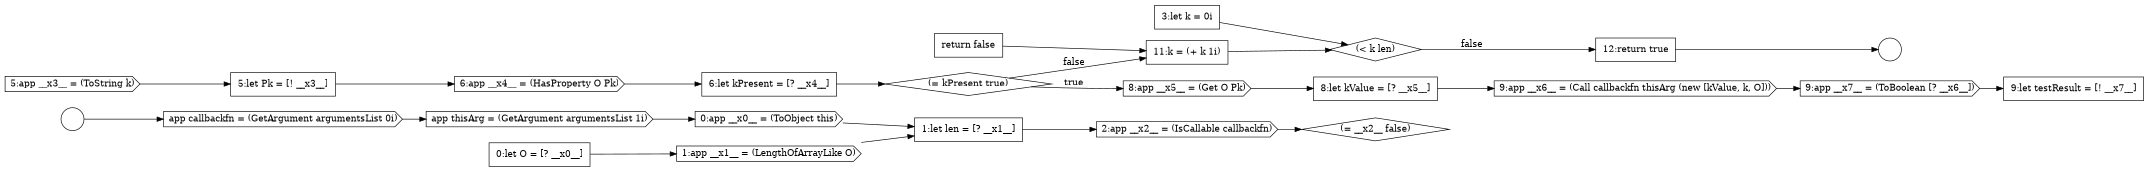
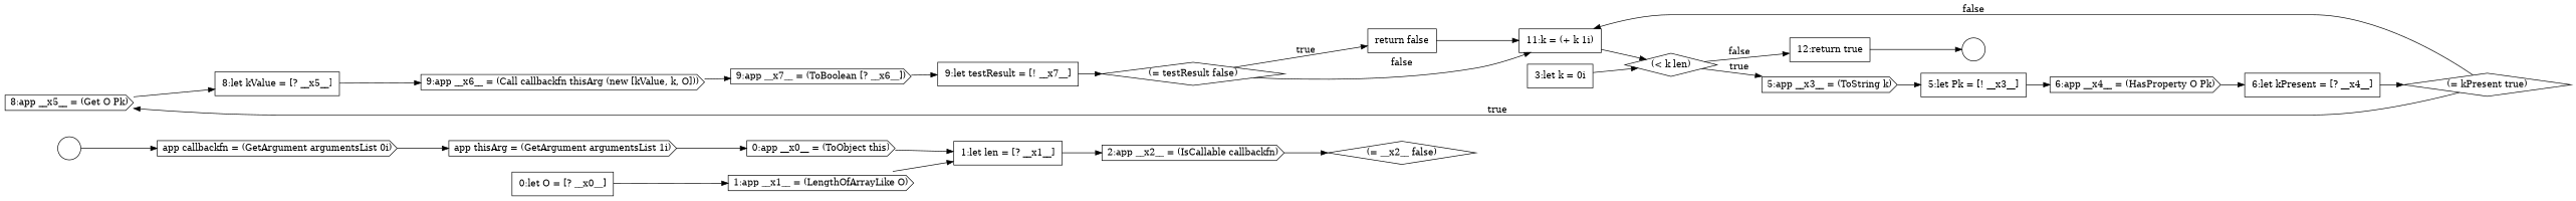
  digraph {
    fontname="DejaVu Serif"
    rankdir=LR
    node [color=black fillcolor=white fontname="DejaVu Serif" shape=cds style=filled]
    edge [color=black fontname="DejaVu Serif"]
    n1 [label=" " shape=circle]
    n2 [label=<<font color="black">app callbackfn = (GetArgument argumentsList 0i)</font>>]
    n3 [label=<<font color="black">app thisArg = (GetArgument argumentsList 1i)</font>>]
    n4 [label=<<font color="black">8:app __x5__ = (Get O Pk)</font>>]
    n5 [label=<<font color="black">     <table border="0" cellborder="1" cellspacing="0" cellpadding="10">       <tr><td align="left">8:let kValue = [? __x5__]</td></tr>     </table>   </font>> margin=0 shape=none]
    n6 [label=<<font color="black">9:app __x6__ = (Call callbackfn thisArg (new [kValue, k, O]))</font>>]
    n7 [label=<<font color="black">9:app __x7__ = (ToBoolean [? __x6__])</font>>]
    n8 [label=<<font color="black">     <table border="0" cellborder="1" cellspacing="0" cellpadding="10">       <tr><td align="left">9:let testResult = [! __x7__]</td></tr>     </table>   </font>> margin=0 shape=none]
+   n9 [label=<<font color="black">(= testResult false)</font>> shape=diamond]
    n10 [label=<<font color="black">5:app __x3__ = (ToString k)</font>>]
    n11 [label=<<font color="black">     <table border="0" cellborder="1" cellspacing="0" cellpadding="10">       <tr><td align="left">5:let Pk = [! __x3__]</td></tr>     </table>   </font>> margin=0 shape=none]
    n12 [label=<<font color="black">6:app __x4__ = (HasProperty O Pk)</font>>]
    n13 [label=<<font color="black">0:app __x0__ = (ToObject this)</font>>]
    n14 [label=<<font color="black">     <table border="0" cellborder="1" cellspacing="0" cellpadding="10">       <tr><td align="left">1:let len = [? __x1__]</td></tr>     </table>   </font>> margin=0 shape=none]
    n15 [label=<<font color="black">     <table border="0" cellborder="1" cellspacing="0" cellpadding="10">       <tr><td align="left">6:let kPresent = [? __x4__]</td></tr>     </table>   </font>> margin=0 shape=none]
    n16 [label=" " shape=circle]
    n17 [label=<<font color="black">     <table border="0" cellborder="1" cellspacing="0" cellpadding="10">       <tr><td align="left">12:return true</td></tr>     </table>   </font>> margin=0 shape=none]
    n18 [label=<<font color="black">     <table border="0" cellborder="1" cellspacing="0" cellpadding="10">       <tr><td align="left">3:let k = 0i</td></tr>     </table>   </font>> margin=0 shape=none]
    n19 [label=<<font color="black">(&lt; k len)</font>> shape=diamond]
    n20 [label=<<font color="black">2:app __x2__ = (IsCallable callbackfn)</font>>]
    n21 [label=<<font color="black">(= __x2__ false)</font>> shape=diamond]
    n22 [label=<<font color="black">     <table border="0" cellborder="1" cellspacing="0" cellpadding="10">       <tr><td align="left">return false</td></tr>     </table>   </font>> margin=0 shape=none]
    n23 [label=<<font color="black">     <table border="0" cellborder="1" cellspacing="0" cellpadding="10">       <tr><td align="left">11:k = (+ k 1i)</td></tr>     </table>   </font>> margin=0 shape=none]
    n24 [label=<<font color="black">     <table border="0" cellborder="1" cellspacing="0" cellpadding="10">       <tr><td align="left">0:let O = [? __x0__]</td></tr>     </table>   </font>> margin=0 shape=none]
    n25 [label=<<font color="black">1:app __x1__ = (LengthOfArrayLike O)</font>>]
    n26 [label=<<font color="black">(= kPresent true)</font>> shape=diamond]
    n1 -> n2
    n2 -> n3
    n3 -> n13
    n4 -> n5
    n5 -> n6
    n6 -> n7
    n7 -> n8
+   n8 -> n9
+   n9 -> n22 [label=<<font color="black">true</font>>]
+   n9 -> n23 [label=<<font color="black">false</font>>]
    n10 -> n11
    n11 -> n12
    n12 -> n15
    n13 -> n14
    n14 -> n20
    n15 -> n26
    n17 -> n16
    n18 -> n19
+   n19 -> n10 [label=<<font color="black">true</font>>]
    n19 -> n17 [label=<<font color="black">false</font>>]
    n20 -> n21
    n22 -> n23
    n23 -> n19
    n24 -> n25
    n25 -> n14
    n26 -> n4 [label=<<font color="black">true</font>>]
    n26 -> n23 [label=<<font color="black">false</font>>]
  }
